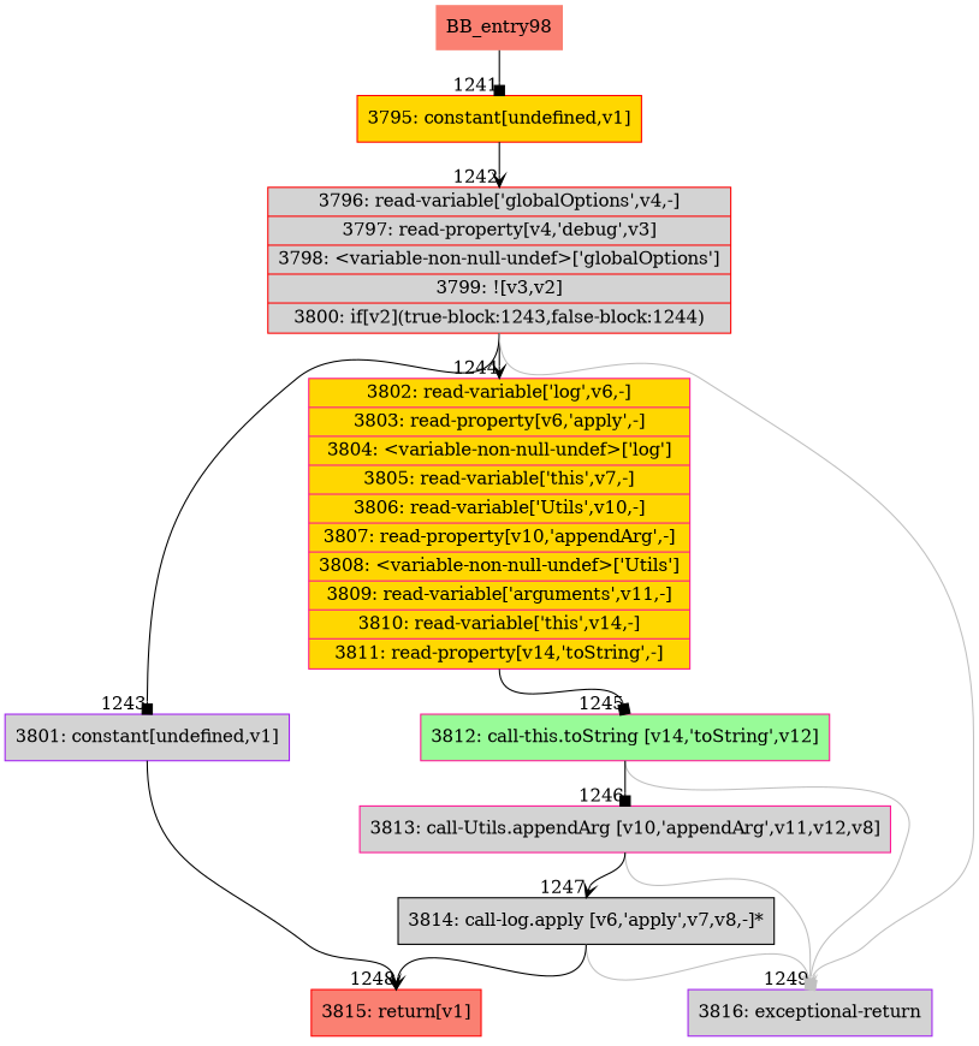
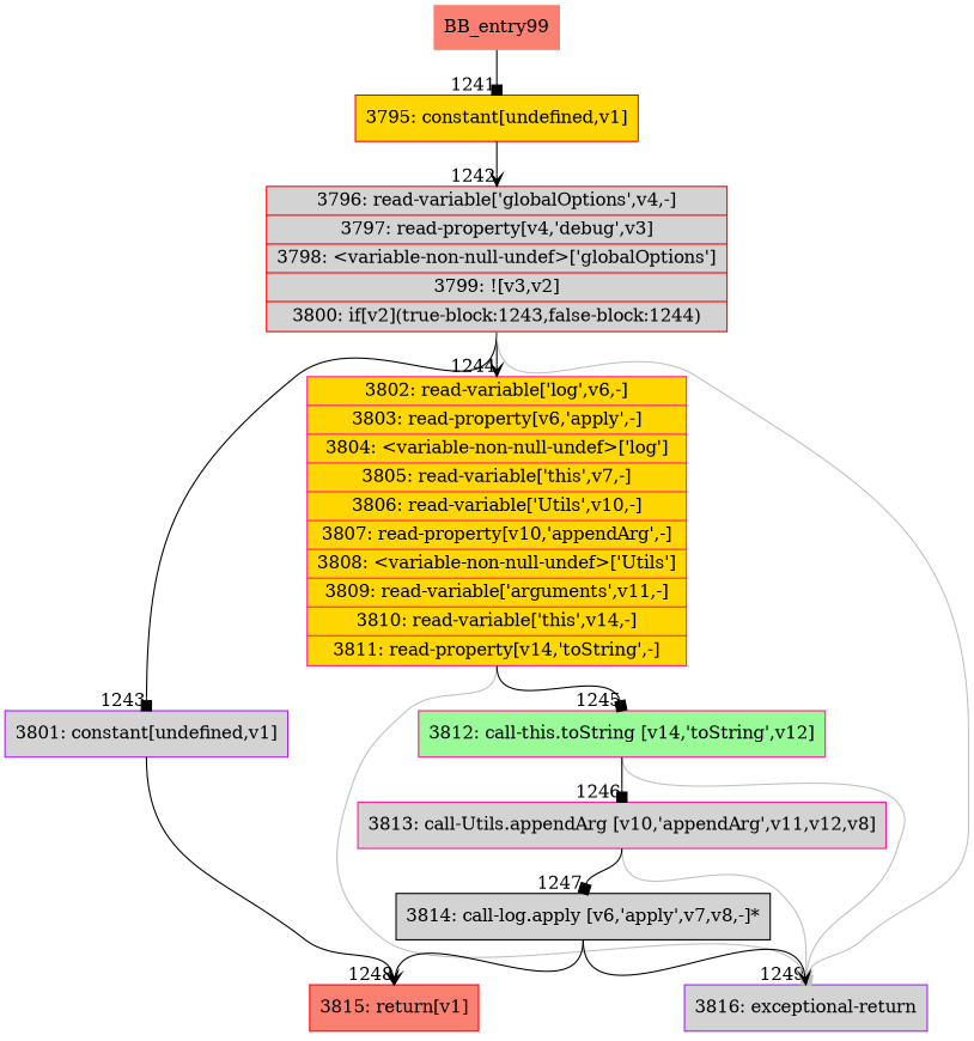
  digraph {
    rankdir=TD
    node [color=red fillcolor=lightgrey shape=record style=filled]
    edge [arrowhead=vee headport=n tailport=s]
-   BB_entry98 [fillcolor=salmon shape=none]
+   BB_entry98 [fillcolor=salmon shape=none label=BB_entry99]
    n2 [fillcolor=gold label="{3795: constant[undefined,v1]}"]
    n3 [label="{3796: read-variable['globalOptions',v4,-]|3797: read-property[v4,'debug',v3]|3798: \<variable-non-null-undef\>['globalOptions']|3799: ![v3,v2]|3800: if[v2](true-block:1243,false-block:1244)}"]
    n4 [color=purple label="{3801: constant[undefined,v1]}"]
    n5 [color=deeppink fillcolor=gold label="{3802: read-variable['log',v6,-]|3803: read-property[v6,'apply',-]|3804: \<variable-non-null-undef\>['log']|3805: read-variable['this',v7,-]|3806: read-variable['Utils',v10,-]|3807: read-property[v10,'appendArg',-]|3808: \<variable-non-null-undef\>['Utils']|3809: read-variable['arguments',v11,-]|3810: read-variable['this',v14,-]|3811: read-property[v14,'toString',-]}"]
    n6 [color=purple label="{3816: exceptional-return}"]
    n7 [fillcolor=salmon label="{3815: return[v1]}"]
    n8 [color=deeppink fillcolor=palegreen label="{3812: call-this.toString [v14,'toString',v12]}"]
    n9 [color=deeppink label="{3813: call-Utils.appendArg [v10,'appendArg',v11,v12,v8]}"]
    n10 [color=black label="{3814: call-log.apply [v6,'apply',v7,v8,-]*}"]
    BB_entry98 -> n2 [arrowhead=box headlabel="    1241"]
    n2 -> n3 [headlabel="      1242"]
    n3 -> n4 [arrowhead=box headlabel="      1243"]
    n3 -> n5 [headlabel="      1244"]
    n3 -> n6 [arrowhead=box color=gray headlabel="      1249"]
    n4 -> n7 [headlabel="      1248"]
+   n5 -> n6 [color=gray]
    n5 -> n8 [arrowhead=box headlabel="      1245"]
    n8 -> n6 [arrowhead=box color=gray]
    n8 -> n9 [arrowhead=box headlabel="      1246"]
    n9 -> n6 [color=gray]
-   n9 -> n10 [headlabel="      1247"]
-   n10 -> n6 [color=gray]
+   n9 -> n10 [arrowhead=box headlabel="      1247"]
+   n10 -> n6 [color=black]
    n10 -> n7
  }
